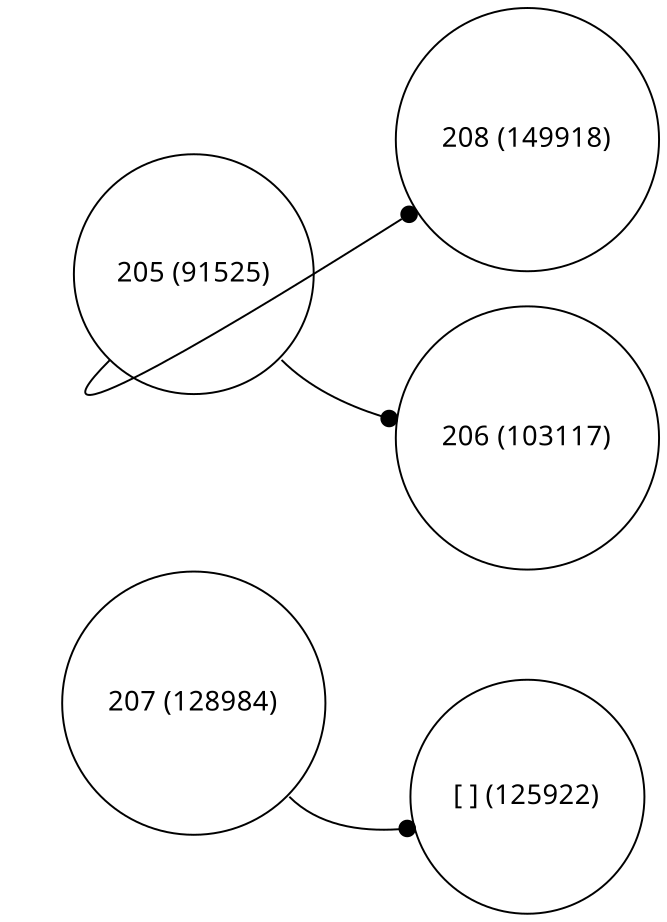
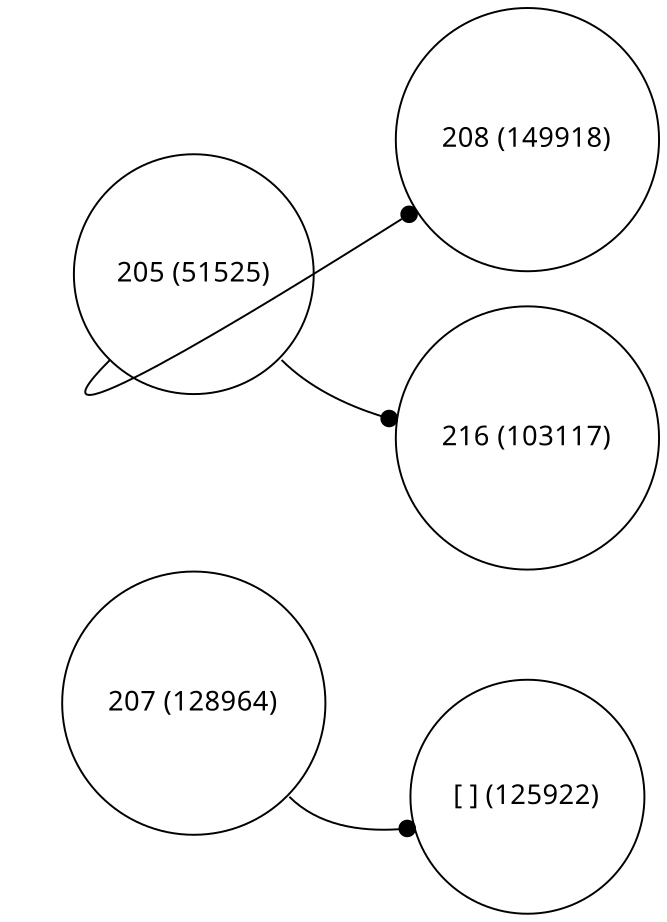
  digraph {
    fontname="Noto Sans"
    rankdir=LR
    node [fontname="Noto Sans" shape=circle]
    edge [arrowhead=dot fontname="Noto Sans" tailport=se]
-   n1 [label="207 (128984)" width=0.5]
+   n1 [label="207 (128964)" width=0.5]
    n2 [label="[ ] (125922)" width=0.5]
-   n3 [label="205 (91525)" width=0.5]
+   n3 [label="205 (51525)" width=0.5]
    n4 [label="208 (149918)" width=0.5]
-   n5 [label="206 (103117)" width=0.5]
+   n5 [label="216 (103117)" width=0.5]
    n1 -> n2
    n3 -> n4 [tailport=sw]
    n3 -> n5
  }
